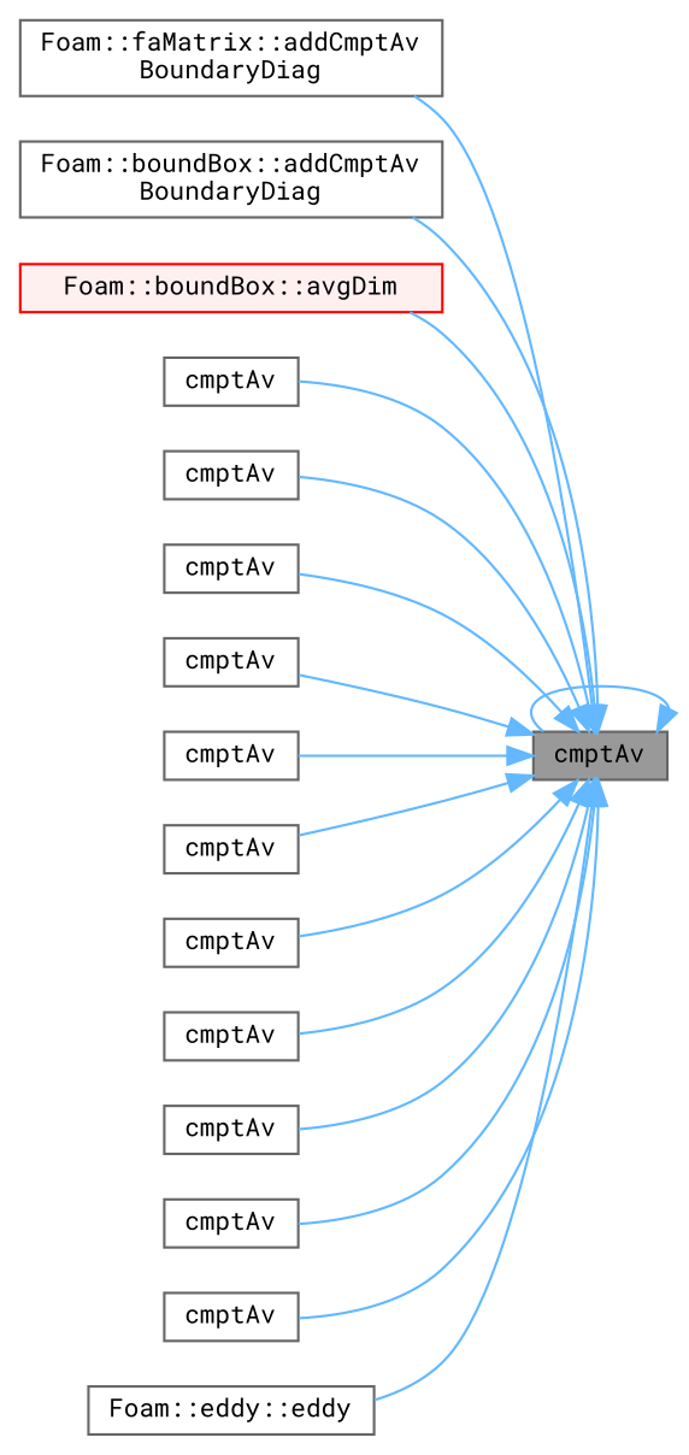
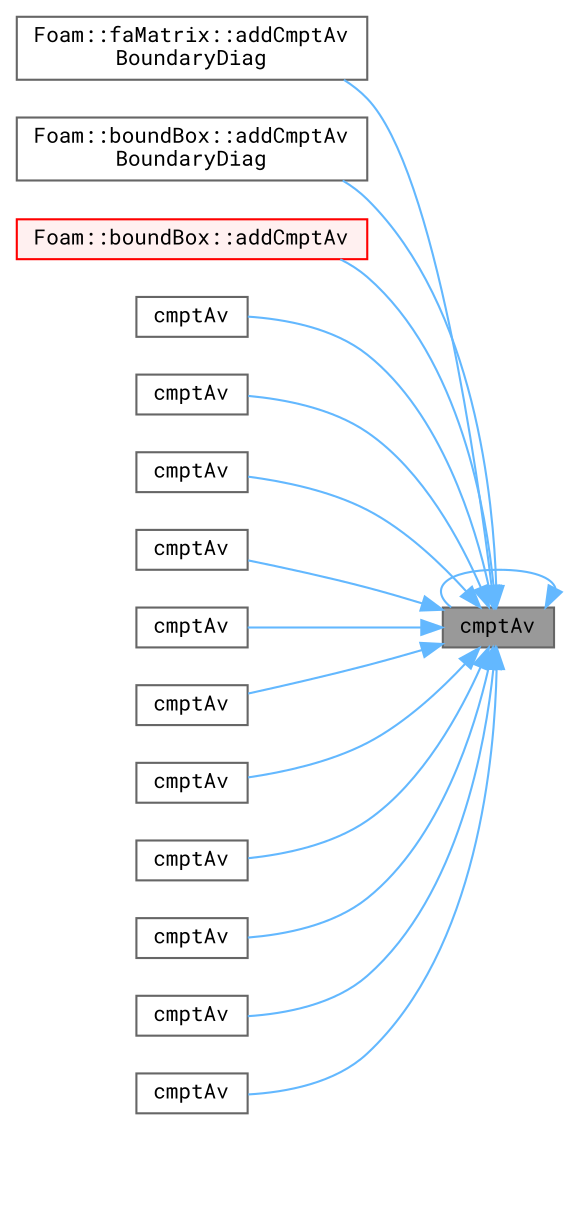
  digraph {
    fontname="Roboto Mono"
    rankdir=RL
    node [color=grey40 fillcolor=white fontname="Roboto Mono" fontsize=10 shape=box style=filled]
    edge [color=steelblue1 dir=back fontname="Roboto Mono" fontsize=10 labelfontname=Helvetica labelfontsize=10 style=solid]
    n1 [color=gray40 fillcolor=grey60 fontcolor=black height=0.2 label=cmptAv width=0.4]
    n2 [height=0.2 label="Foam::faMatrix::addCmptAv\lBoundaryDiag" width=0.4]
    n3 [height=0.2 label="Foam::boundBox::addCmptAv\lBoundaryDiag" width=0.4]
-   n4 [color=red fillcolor="#FFF0F0" height=0.2 label="Foam::boundBox::avgDim" width=0.4]
+   n4 [color=red fillcolor="#FFF0F0" height=0.2 label="Foam::boundBox::addCmptAv" width=0.4]
    n5 [height=0.2 label=cmptAv width=0.4]
    n6 [height=0.2 label=cmptAv width=0.4]
    n7 [height=0.2 label=cmptAv width=0.4]
    n8 [height=0.2 label=cmptAv width=0.4]
    n9 [height=0.2 label=cmptAv width=0.4]
    n10 [height=0.2 label=cmptAv width=0.4]
    n11 [height=0.2 label=cmptAv width=0.4]
    n12 [height=0.2 label=cmptAv width=0.4]
    n13 [height=0.2 label=cmptAv width=0.4]
    n14 [height=0.2 label=cmptAv width=0.4]
    n15 [height=0.2 label=cmptAv width=0.4]
-   n16 [height=0.2 label="Foam::eddy::eddy" width=0.4]
    n1 -> n1
    n1 -> n2
    n1 -> n3
    n1 -> n4
    n1 -> n5
    n1 -> n6
    n1 -> n7
    n1 -> n8
    n1 -> n9
    n1 -> n10
    n1 -> n11
    n1 -> n12
    n1 -> n13
    n1 -> n14
    n1 -> n15
-   n1 -> n16
  }
